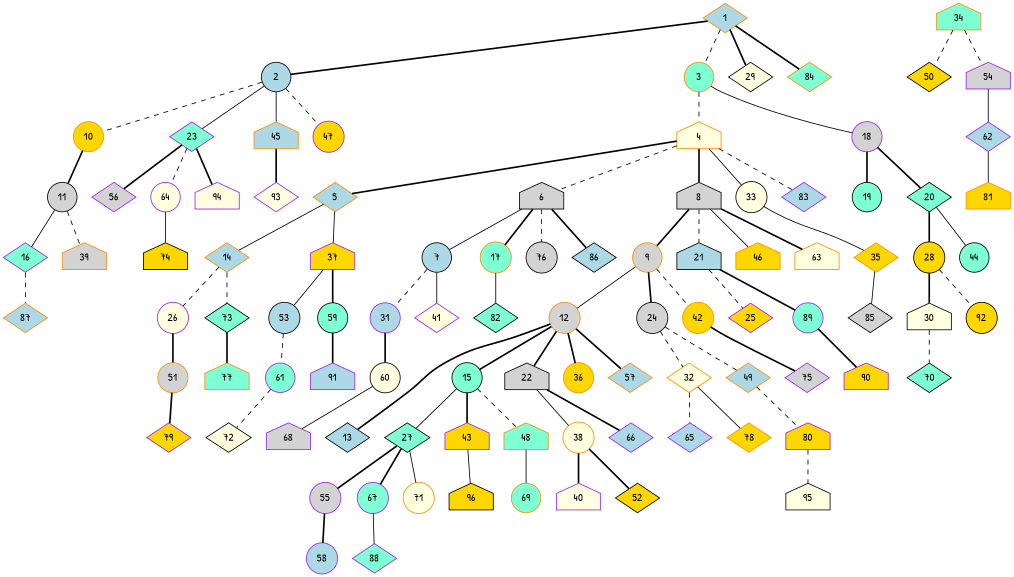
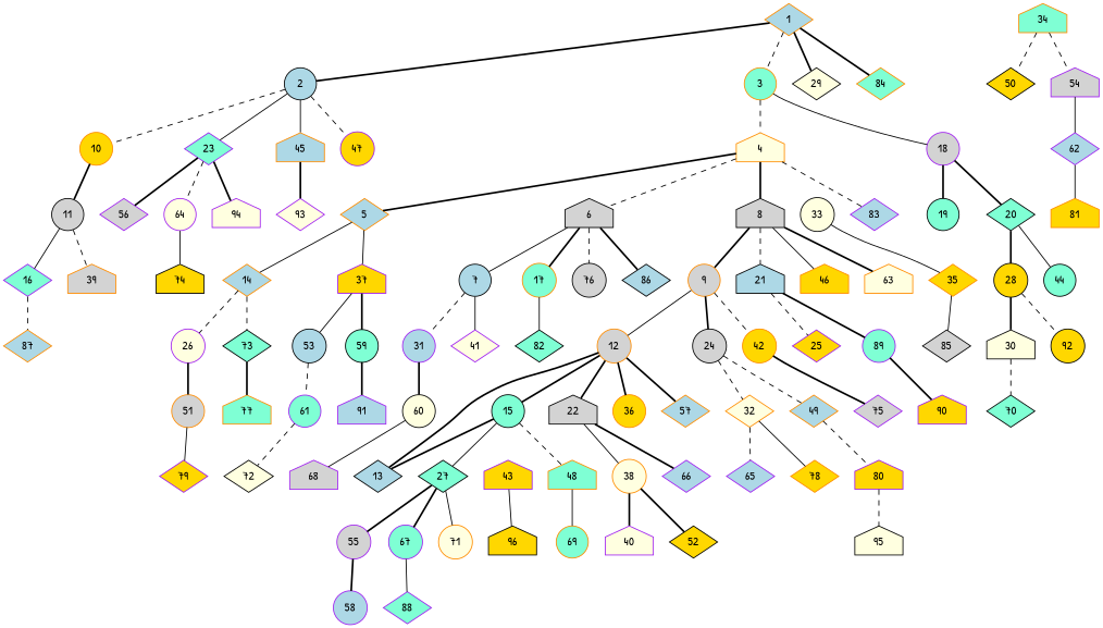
  graph {
    fontname="Patrick Hand"
    node [color=black fillcolor=aquamarine fontname="Patrick Hand" shape=diamond style=filled]
    edge [fontname="Patrick Hand" style=bold]
    1 [color=darkorange fillcolor=lightblue]
    2 [fillcolor=lightblue shape=circle]
    3 [color=darkorange shape=circle]
    29 [fillcolor=lightyellow]
    84 [color=darkorange]
    10 [color=darkorange fillcolor=gold shape=circle]
    23 [color=purple]
    45 [color=darkorange fillcolor=lightblue shape=house]
    47 [color=purple fillcolor=gold shape=circle]
    4 [color=darkorange fillcolor=lightyellow shape=house]
    18 [color=purple fillcolor=lightgrey shape=circle]
    11 [fillcolor=lightgrey shape=circle]
    56 [color=purple fillcolor=lightgrey]
    64 [color=purple fillcolor=lightyellow shape=circle]
    94 [color=purple fillcolor=lightyellow shape=house]
    93 [color=purple fillcolor=lightyellow]
    5 [color=darkorange fillcolor=lightblue]
    6 [fillcolor=lightgrey shape=house]
    8 [fillcolor=lightgrey shape=house]
    33 [fillcolor=lightyellow shape=circle]
    83 [color=purple fillcolor=lightblue]
    19 [shape=circle]
    20
    14 [color=darkorange fillcolor=lightblue]
    37 [color=purple fillcolor=gold shape=house]
    7 [fillcolor=lightblue shape=circle]
    17 [color=darkorange shape=circle]
    76 [fillcolor=lightgrey shape=circle]
    86 [fillcolor=lightblue]
    9 [color=darkorange fillcolor=lightgrey shape=circle]
    21 [fillcolor=lightblue shape=house]
    46 [color=darkorange fillcolor=gold shape=house]
    63 [color=darkorange fillcolor=lightyellow shape=house]
    35 [color=darkorange fillcolor=gold]
    26 [color=purple fillcolor=lightyellow shape=circle]
    73
    53 [fillcolor=lightblue shape=circle]
    59 [shape=circle]
    31 [color=purple fillcolor=lightblue shape=circle]
    41 [color=purple fillcolor=lightyellow]
    82
    60 [fillcolor=lightyellow shape=circle]
    12 [color=darkorange fillcolor=lightgrey shape=circle]
    24 [fillcolor=lightgrey shape=circle]
    42 [color=darkorange fillcolor=gold shape=circle]
    25 [color=purple fillcolor=gold]
    89 [color=purple shape=circle]
    13 [fillcolor=lightblue]
    15 [shape=circle]
    22 [fillcolor=lightgrey shape=house]
    36 [color=darkorange fillcolor=gold shape=circle]
    57 [color=darkorange fillcolor=lightblue]
    32 [color=darkorange fillcolor=lightyellow]
    49 [color=darkorange fillcolor=lightblue]
    75 [color=purple fillcolor=lightgrey]
    16 [color=purple]
    39 [color=darkorange fillcolor=lightgrey shape=house]
    34 [color=darkorange shape=house]
    50 [fillcolor=gold]
    54 [color=purple fillcolor=lightgrey shape=house]
    87 [color=darkorange fillcolor=lightblue]
    27
    43 [color=purple fillcolor=gold shape=house]
    48 [color=darkorange shape=house]
    38 [color=darkorange fillcolor=lightyellow shape=circle]
    66 [color=purple fillcolor=lightblue]
    51 [color=darkorange fillcolor=lightgrey shape=circle]
    77 [color=darkorange shape=house]
    55 [color=purple fillcolor=lightgrey shape=circle]
    67 [color=purple shape=circle]
    71 [color=darkorange fillcolor=lightyellow shape=circle]
    96 [fillcolor=gold shape=house]
    69 [color=darkorange shape=circle]
    28 [fillcolor=gold shape=circle]
    44 [shape=circle]
    30 [fillcolor=lightyellow shape=house]
    92 [fillcolor=gold shape=circle]
    90 [color=purple fillcolor=gold shape=house]
    40 [color=purple fillcolor=lightyellow shape=house]
    52 [fillcolor=gold]
    74 [fillcolor=gold shape=house]
    65 [color=purple fillcolor=lightblue]
    78 [color=darkorange fillcolor=gold]
    80 [color=purple fillcolor=gold shape=house]
    79 [color=purple fillcolor=gold]
    58 [color=purple fillcolor=lightblue shape=circle]
    88 [color=purple]
    70
    68 [color=purple fillcolor=lightgrey shape=house]
    85 [fillcolor=lightgrey]
    62 [color=purple fillcolor=lightblue]
    61 [color=purple shape=circle]
    91 [color=purple fillcolor=lightblue shape=house]
    95 [fillcolor=lightyellow shape=house]
    72 [fillcolor=lightyellow]
    81 [color=darkorange fillcolor=gold shape=house]
    1 -- 2
    1 -- 3 [style=dashed]
    1 -- 29
    1 -- 84
    2 -- 10 [style=dashed]
    2 -- 23 [style=solid]
    2 -- 45 [style=solid]
    2 -- 47 [style=dashed]
    3 -- 4 [style=dashed]
    3 -- 18 [style=solid]
    10 -- 11
    23 -- 56
    23 -- 64 [style=dashed]
    23 -- 94
    45 -- 93
    4 -- 5
    4 -- 6 [style=dashed]
    4 -- 8
-   4 -- 33 [style=solid]
    4 -- 83 [style=dashed]
    18 -- 19
    18 -- 20
    11 -- 16 [style=solid]
    11 -- 39 [style=dashed]
    64 -- 74 [style=solid]
    5 -- 14 [style=solid]
    5 -- 37 [style=solid]
    6 -- 7 [style=solid]
    6 -- 17
    6 -- 76 [style=dashed]
    6 -- 86
    8 -- 9
    8 -- 21 [style=dashed]
    8 -- 46 [style=solid]
    8 -- 63
    33 -- 35 [style=solid]
    20 -- 28
    20 -- 44 [style=solid]
    14 -- 26 [style=dashed]
    14 -- 73 [style=dashed]
    37 -- 53 [style=solid]
    37 -- 59
    7 -- 31 [style=dashed]
    7 -- 41 [style=solid]
    17 -- 82 [style=solid]
    9 -- 12 [style=solid]
    9 -- 24
    9 -- 42 [style=dashed]
    21 -- 25 [style=dashed]
    21 -- 89
    35 -- 85 [style=solid]
    26 -- 51
    73 -- 77
    53 -- 61 [style=dashed]
    59 -- 91
    31 -- 60
    60 -- 68 [style=solid]
    12 -- 13
    12 -- 15
    12 -- 22
    12 -- 36
    12 -- 57
    24 -- 32 [style=dashed]
    24 -- 49 [style=dashed]
    42 -- 75
    89 -- 90
    15 -- 27 [style=solid]
-   15 -- 43
+   15 -- 13
    15 -- 48 [style=dashed]
    22 -- 38 [style=solid]
    22 -- 66
    32 -- 65 [style=dashed]
    32 -- 78 [style=solid]
    49 -- 80 [style=dashed]
    16 -- 87 [style=dashed]
    34 -- 50 [style=dashed]
    34 -- 54 [style=dashed]
    54 -- 62 [style=solid]
    27 -- 55
    27 -- 67
    27 -- 71 [style=solid]
    43 -- 96 [style=solid]
    48 -- 69 [style=solid]
    38 -- 40
    38 -- 52
-   51 -- 79
+   51 -- 79 [style=solid]
    55 -- 58
    67 -- 88 [style=solid]
    28 -- 30
    28 -- 92 [style=dashed]
    30 -- 70 [style=dashed]
    80 -- 95 [style=dashed]
    62 -- 81 [style=solid]
    61 -- 72 [style=dashed]
  }
